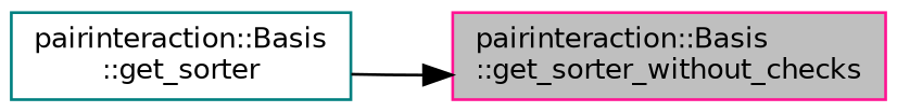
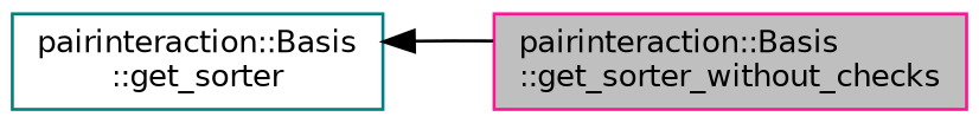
  digraph {
    rankdir=RL
    node [fontname=Helvetica fontsize=10 shape=record]
    n1 [color=deeppink fillcolor=grey75 fontcolor=black height=0.2 label="pairinteraction::Basis\l::get_sorter_without_checks" style=filled width=0.4]
    n2 [color=teal height=0.2 label="pairinteraction::Basis\l::get_sorter" width=0.4]
-   n1 -> n2 [color=black dir=back fontname=Helvetica fontsize=10 labelfontname=Helvetica labelfontsize=10 style=solid]
+   n2 -> n1 [color=black dir=back fontname=Helvetica fontsize=10 labelfontname=Helvetica labelfontsize=10 style=solid]
  }
